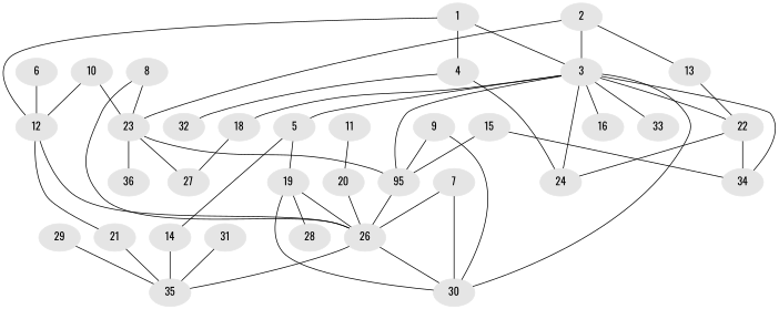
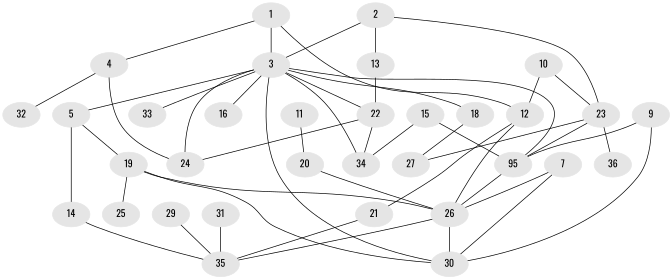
  graph {
    fontname=Oswald
    node [color=gray90 fontname=Oswald style=filled]
    edge [fontname=Oswald weight=1.0]
    1
    3
    4
    12
    5
    16
    18
    22
    24
    n10 [label=95]
    30
    33
    34
    32
    26
    21
    2
    13
    23
    27
    36
    14
    19
    35
-   28
-   6
+   28 [label=25]
    7
-   8
    9
    10
    11
    20
    15
    29
    31
    1 -- 3
    1 -- 4
    1 -- 12
    3 -- 5
    3 -- 16
    3 -- 18
    3 -- 22
    3 -- 24
    3 -- n10
    3 -- 30
    3 -- 33
    3 -- 34
    4 -- 24
    4 -- 32
    12 -- 26
    12 -- 21
    5 -- 14
    5 -- 19
    18 -- 27
    22 -- 24
    22 -- 34
    n10 -- 26
    26 -- 30
    26 -- 35
    21 -- 35
    2 -- 3
    2 -- 13
    2 -- 23
    13 -- 22
    23 -- n10
    23 -- 27
    23 -- 36
    14 -- 35
    19 -- 30
    19 -- 26
    19 -- 28
-   6 -- 12
    7 -- 30
    7 -- 26
-   8 -- 26
-   8 -- 23
    9 -- n10
    9 -- 30
    10 -- 12
    10 -- 23
    11 -- 20
    20 -- 26
    15 -- n10
    15 -- 34
    29 -- 35
    31 -- 35
  }
